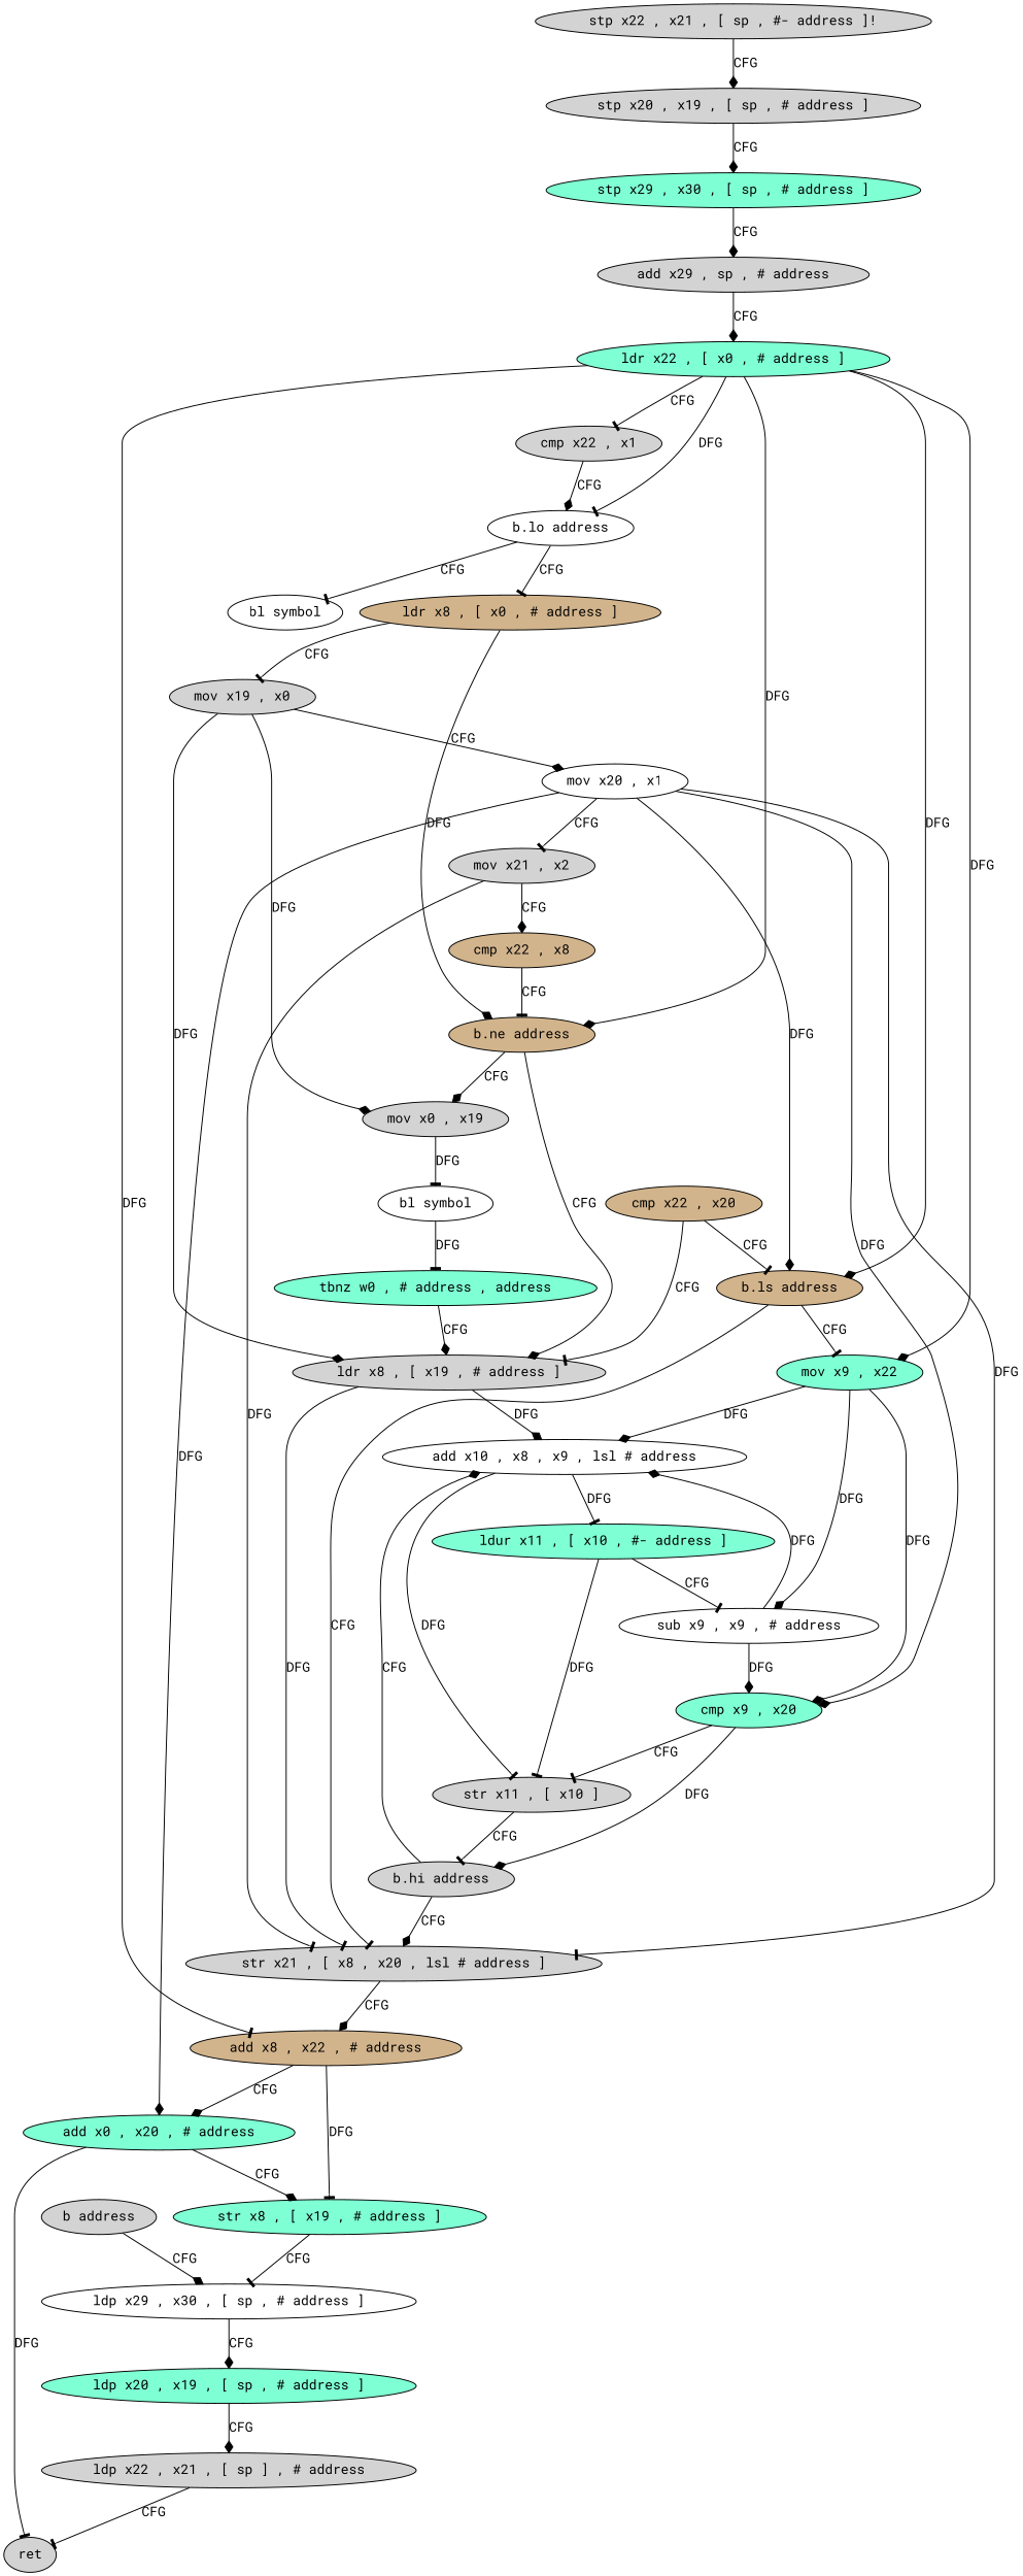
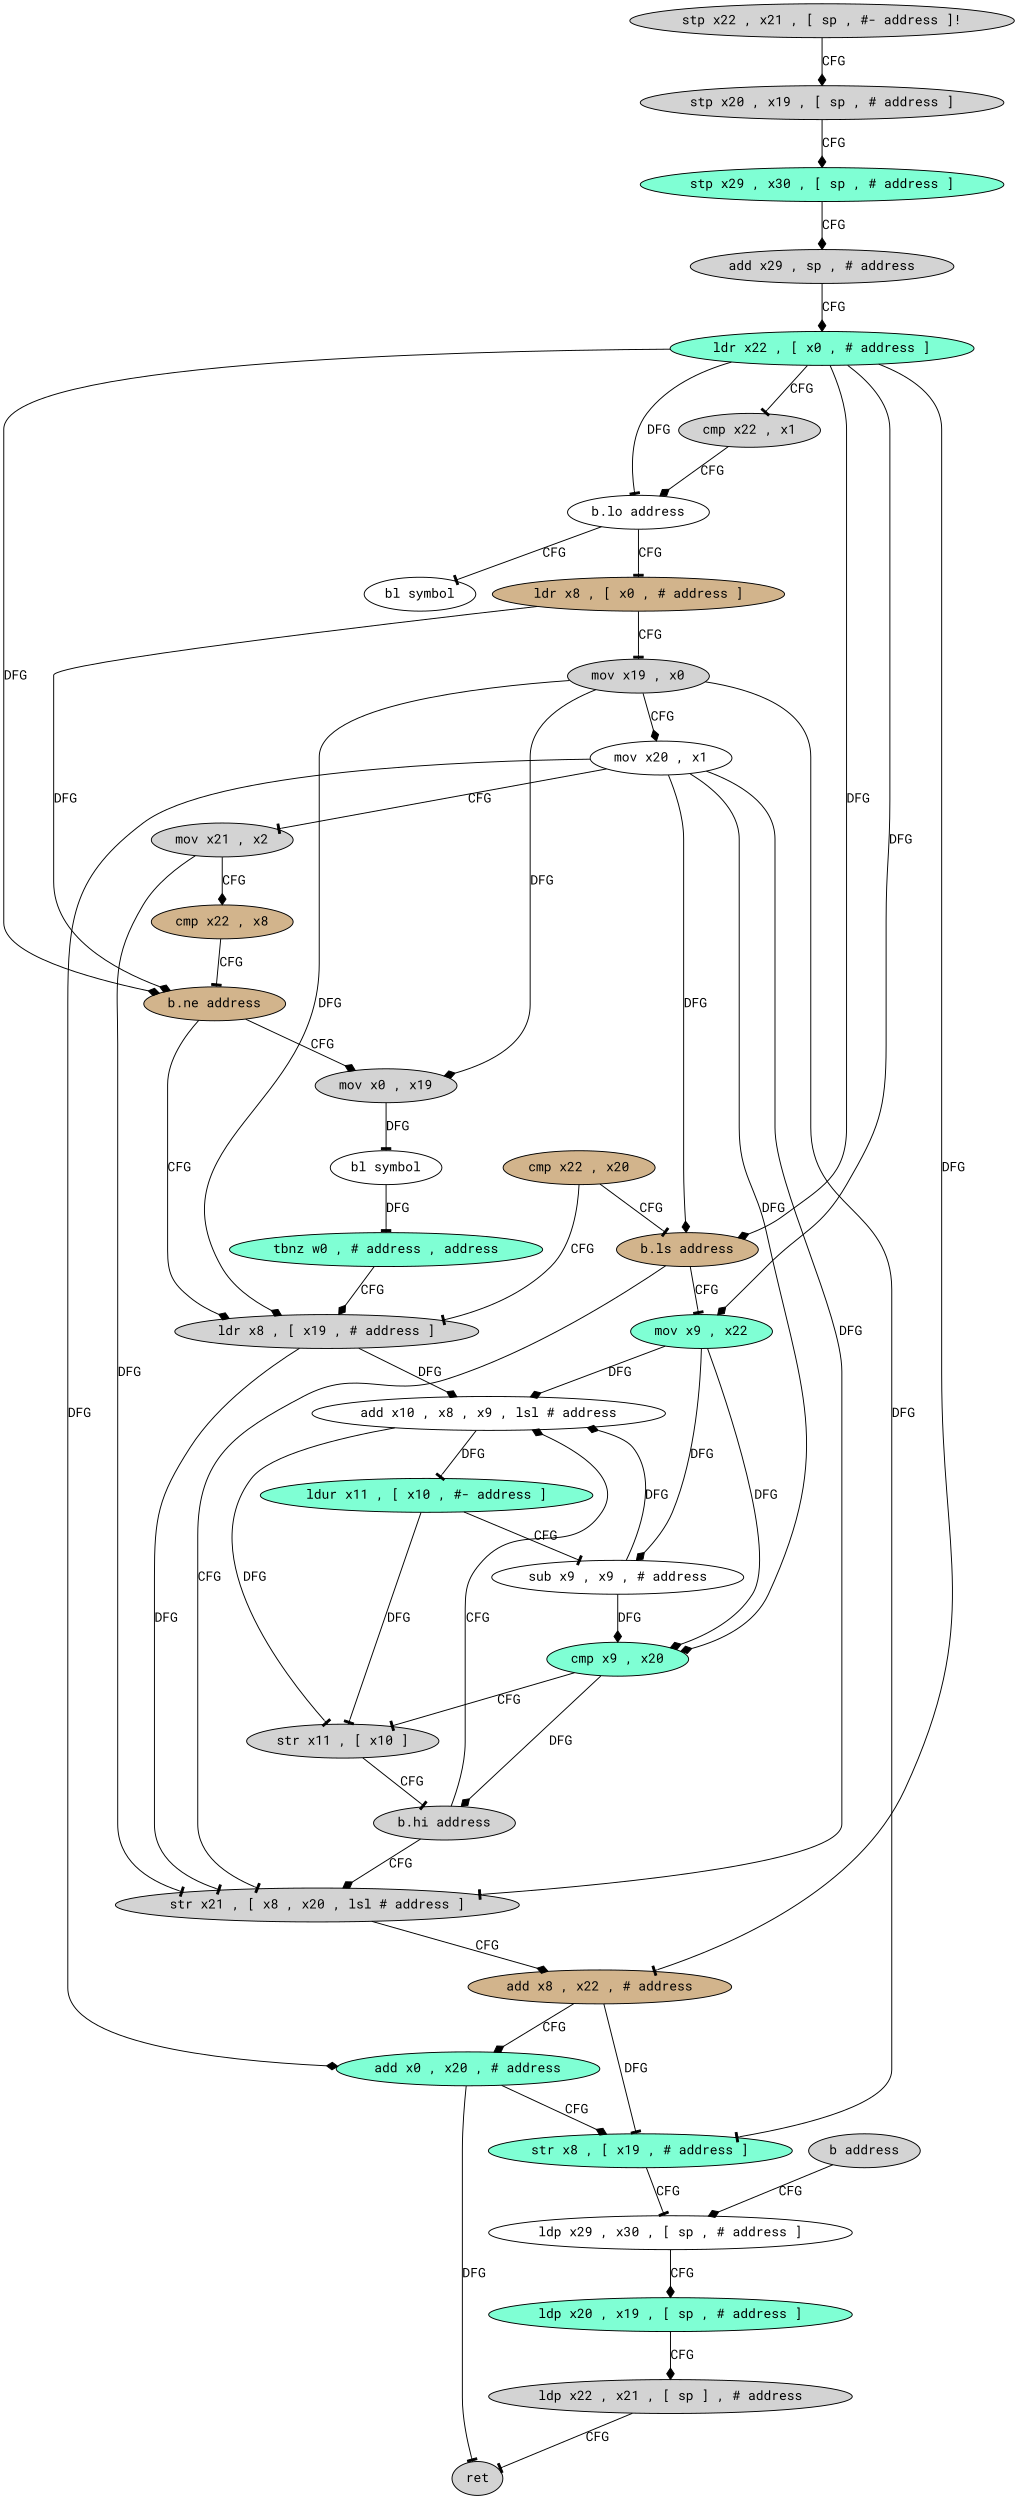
  digraph {
    fontname="Roboto Mono"
    node [fillcolor=lightgrey fontname="Roboto Mono" style=filled]
    edge [arrowhead=diamond fontname="Roboto Mono"]
    n1 [label="stp x22 , x21 , [ sp , #- address ]!"]
    n2 [label="stp x20 , x19 , [ sp , # address ]"]
    n3 [fillcolor=aquamarine label="stp x29 , x30 , [ sp , # address ]"]
    n4 [label="add x29 , sp , # address"]
    n5 [fillcolor=aquamarine label="ldr x22 , [ x0 , # address ]"]
    n6 [label="cmp x22 , x1"]
    n7 [fillcolor=white label="b.lo address"]
    n8 [fillcolor=tan label="b.ne address"]
    n9 [fillcolor=tan label="b.ls address"]
    n10 [fillcolor=aquamarine label="mov x9 , x22"]
    n11 [fillcolor=tan label="add x8 , x22 , # address"]
    n12 [fillcolor=white label="bl symbol"]
    n13 [fillcolor=tan label="ldr x8 , [ x0 , # address ]"]
    n14 [label="ldr x8 , [ x19 , # address ]"]
    n15 [label="mov x0 , x19"]
    n16 [label="str x21 , [ x8 , x20 , lsl # address ]"]
    n17 [fillcolor=aquamarine label="cmp x9 , x20"]
    n18 [fillcolor=white label="add x10 , x8 , x9 , lsl # address"]
    n19 [fillcolor=white label="sub x9 , x9 , # address"]
    n20 [fillcolor=aquamarine label="str x8 , [ x19 , # address ]"]
    n21 [fillcolor=aquamarine label="add x0 , x20 , # address"]
    n22 [label="mov x19 , x0"]
    n23 [fillcolor=white label="mov x20 , x1"]
    n24 [label="mov x21 , x2"]
    n25 [fillcolor=white label="bl symbol"]
    n26 [fillcolor=white label="ldp x29 , x30 , [ sp , # address ]"]
    n27 [fillcolor=tan label="cmp x22 , x8"]
    n28 [label=ret]
    n29 [label="str x11 , [ x10 ]"]
    n30 [label="b.hi address"]
    n31 [fillcolor=tan label="cmp x22 , x20"]
    n32 [fillcolor=aquamarine label="ldur x11 , [ x10 , #- address ]"]
    n33 [fillcolor=aquamarine label="tbnz w0 , # address , address"]
    n34 [label="b address"]
    n35 [fillcolor=aquamarine label="ldp x20 , x19 , [ sp , # address ]"]
    n36 [label="ldp x22 , x21 , [ sp ] , # address"]
    n1 -> n2 [label=CFG]
    n2 -> n3 [label=CFG]
    n3 -> n4 [label=CFG]
    n4 -> n5 [label=CFG]
    n5 -> n6 [arrowhead=tee label=CFG]
    n5 -> n7 [arrowhead=tee label=DFG]
    n5 -> n8 [label=DFG]
    n5 -> n9 [label=DFG]
    n5 -> n10 [label=DFG]
    n5 -> n11 [arrowhead=tee label=DFG]
    n6 -> n7 [label=CFG]
    n7 -> n12 [arrowhead=tee label=CFG]
    n7 -> n13 [arrowhead=tee label=CFG]
    n8 -> n14 [label=CFG]
    n8 -> n15 [label=CFG]
    n9 -> n10 [arrowhead=tee label=CFG]
    n9 -> n16 [arrowhead=tee label=CFG]
    n10 -> n17 [label=DFG]
    n10 -> n18 [label=DFG]
    n10 -> n19 [label=DFG]
    n11 -> n20 [arrowhead=tee label=DFG]
    n11 -> n21 [label=CFG]
    n13 -> n8 [label=DFG]
    n13 -> n22 [arrowhead=tee label=CFG]
    n14 -> n16 [arrowhead=tee label=DFG]
    n14 -> n18 [label=DFG]
    n15 -> n25 [arrowhead=tee label=DFG]
    n16 -> n11 [label=CFG]
    n17 -> n29 [arrowhead=tee label=CFG]
    n17 -> n30 [label=DFG]
    n18 -> n29 [arrowhead=tee label=DFG]
    n18 -> n32 [arrowhead=tee label=DFG]
    n19 -> n17 [label=DFG]
    n19 -> n18 [label=DFG]
    n20 -> n26 [arrowhead=tee label=CFG]
    n21 -> n20 [label=CFG]
    n21 -> n28 [arrowhead=tee label=DFG]
    n22 -> n14 [label=DFG]
    n22 -> n15 [label=DFG]
+   n22 -> n20 [arrowhead=tee label=DFG]
    n22 -> n23 [label=CFG]
    n23 -> n9 [label=DFG]
    n23 -> n16 [arrowhead=tee label=DFG]
    n23 -> n17 [label=DFG]
    n23 -> n21 [label=DFG]
    n23 -> n24 [arrowhead=tee label=CFG]
    n24 -> n16 [arrowhead=tee label=DFG]
    n24 -> n27 [label=CFG]
    n25 -> n33 [arrowhead=tee label=DFG]
    n26 -> n35 [label=CFG]
    n27 -> n8 [arrowhead=tee label=CFG]
    n29 -> n30 [arrowhead=tee label=CFG]
    n30 -> n16 [label=CFG]
    n30 -> n18 [label=CFG]
    n31 -> n9 [arrowhead=tee label=CFG]
    n31 -> n14 [arrowhead=tee label=CFG]
    n32 -> n19 [arrowhead=tee label=CFG]
    n32 -> n29 [arrowhead=tee label=DFG]
    n33 -> n14 [label=CFG]
    n34 -> n26 [label=CFG]
    n35 -> n36 [label=CFG]
    n36 -> n28 [arrowhead=tee label=CFG]
  }
